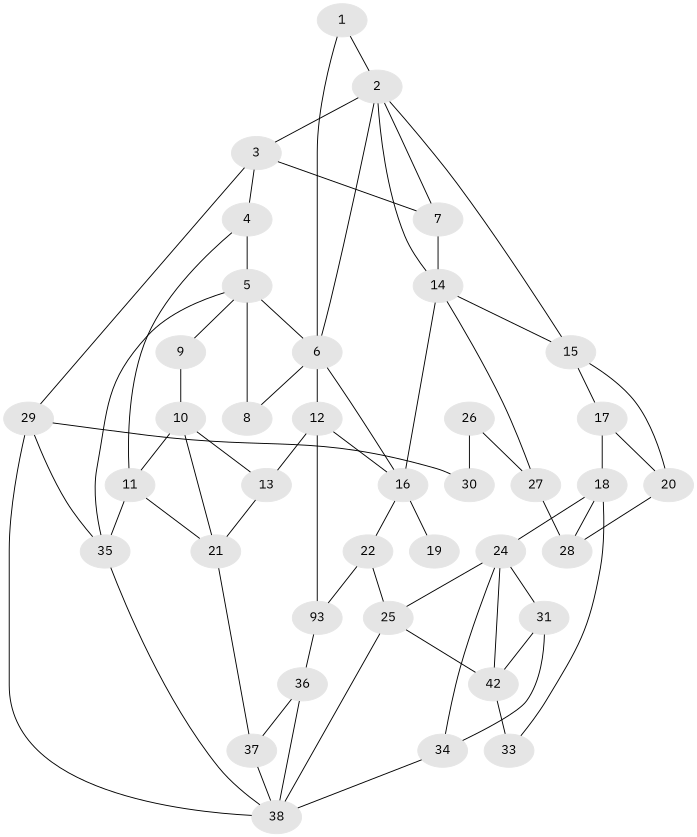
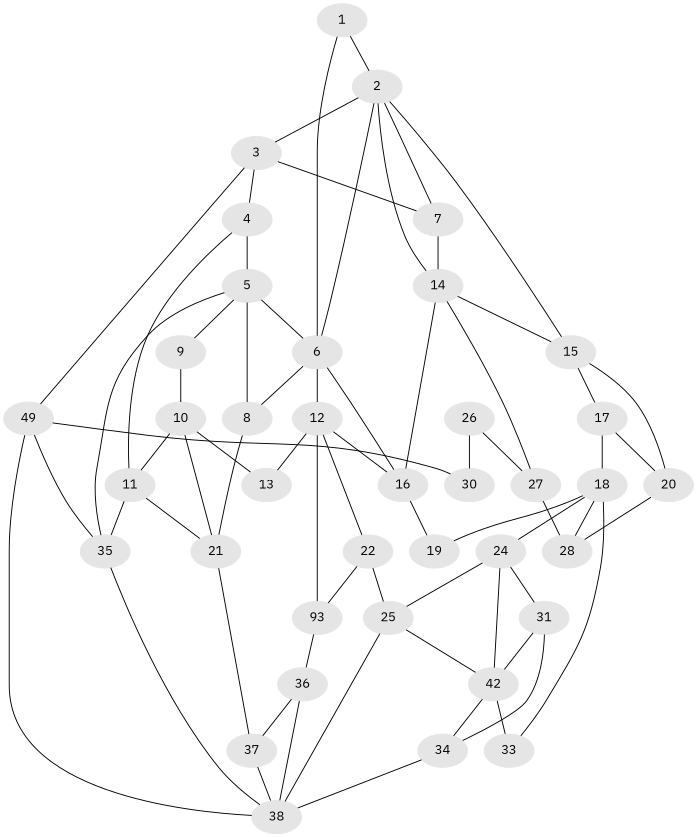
  graph {
    fontname="IBM Plex Sans"
    node [color=gray90 fontname="IBM Plex Sans" style=filled]
    edge [fontname="IBM Plex Sans" weight=1.0]
    1
    2
    6
    3
    7
    14
    15
    8
    12
    16
    4
-   29
+   29 [label=49]
    27
    17
    20
    5
    11
    35
    38
    30
    9
    21
    10
    13
    22
    n26 [label=93]
    19
    37
    25
    36
    26
    28
    18
    24
    33
    n36 [label=42]
    31
    34
    1 -- 2
    1 -- 6
    2 -- 6
    2 -- 3
    2 -- 7
    2 -- 14
    2 -- 15
    6 -- 8
    6 -- 12
    6 -- 16
    3 -- 7
    3 -- 4
    3 -- 29
    7 -- 14
    14 -- 15 [weight=2.0]
    14 -- 16
    14 -- 27
    15 -- 17
    15 -- 20
    12 -- 16
    12 -- 13 [weight=2.0]
-   16 -- 22
+   12 -- 22
    12 -- n26
    16 -- 19
    4 -- 5
    4 -- 11
    29 -- 35
    29 -- 38
    29 -- 30
    27 -- 28
    17 -- 20
    17 -- 18
    20 -- 28
    5 -- 6
    5 -- 8 [weight=2.0]
    5 -- 35
    5 -- 9
    11 -- 35
    11 -- 21
    35 -- 38
    9 -- 10 [weight=2.0]
    21 -- 37
    10 -- 11 [weight=2.0]
    10 -- 21
    10 -- 13
-   13 -- 21
+   8 -- 21
    22 -- n26
    22 -- 25
    n26 -- 36
    37 -- 38
    25 -- 38
    25 -- n36
    36 -- 38
    36 -- 37
    26 -- 27
    26 -- 30
+   18 -- 19 [weight=2.0]
    18 -- 28
    18 -- 24
    18 -- 33
    24 -- 25
    24 -- n36
    24 -- 31
    n36 -- 33 [weight=2.0]
-   24 -- 34
+   n36 -- 34
    31 -- n36
    31 -- 34
    34 -- 38
  }
